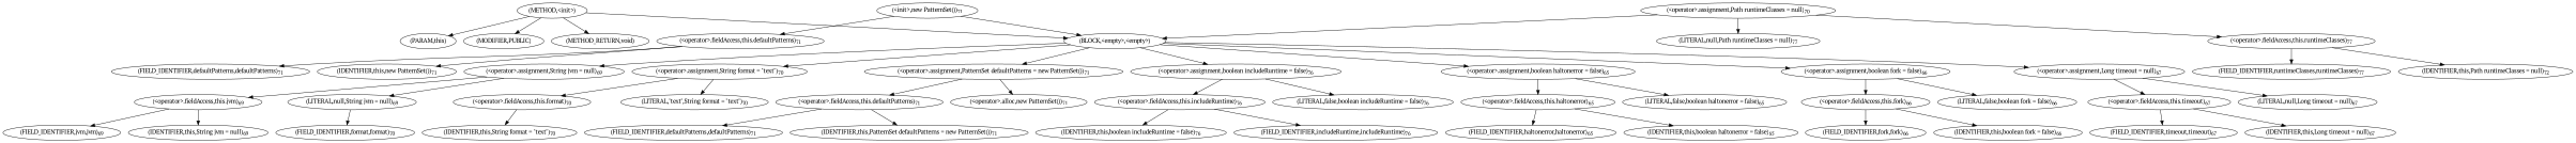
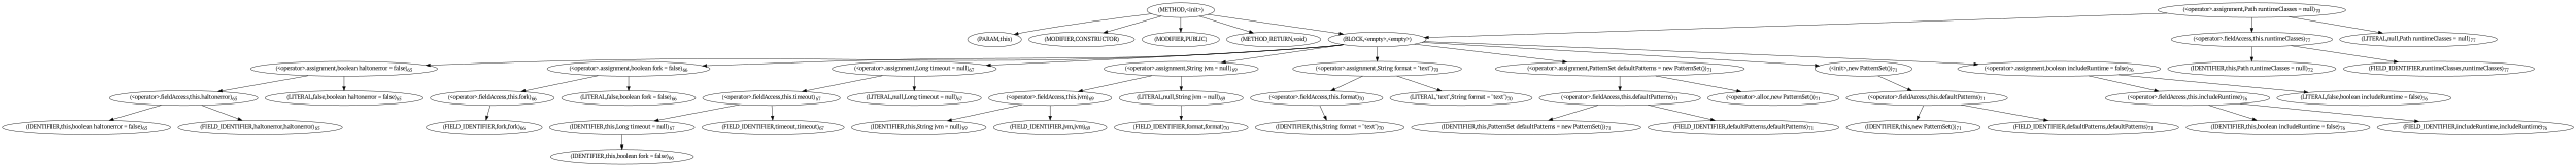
  digraph {
    fontname="PT Serif"
    node [fontname="PT Serif"]
    edge [fontname="PT Serif"]
    n1 [label=<(METHOD,&lt;init&gt;)>]
    n2 [label=<(PARAM,this)>]
    n3 [label=<(BLOCK,&lt;empty&gt;,&lt;empty&gt;)>]
+   n4 [label=<(MODIFIER,CONSTRUCTOR)>]
    n5 [label=<(MODIFIER,PUBLIC)>]
    n6 [label=<(METHOD_RETURN,void)>]
    n7 [label=<(&lt;operator&gt;.assignment,boolean haltonerror = false)<SUB>65</SUB>>]
    n8 [label=<(&lt;operator&gt;.assignment,boolean fork = false)<SUB>66</SUB>>]
    n9 [label=<(&lt;operator&gt;.assignment,Long timeout = null)<SUB>67</SUB>>]
    n10 [label=<(&lt;operator&gt;.assignment,String jvm = null)<SUB>69</SUB>>]
    n11 [label=<(&lt;operator&gt;.assignment,String format = &quot;text&quot;)<SUB>70</SUB>>]
    n12 [label=<(&lt;operator&gt;.assignment,PatternSet defaultPatterns = new PatternSet())<SUB>71</SUB>>]
    n13 [label=<(&lt;init&gt;,new PatternSet())<SUB>71</SUB>>]
    n14 [label=<(&lt;operator&gt;.assignment,boolean includeRuntime = false)<SUB>76</SUB>>]
    n15 [label=<(&lt;operator&gt;.fieldAccess,this.haltonerror)<SUB>65</SUB>>]
    n16 [label=<(LITERAL,false,boolean haltonerror = false)<SUB>65</SUB>>]
    n17 [label=<(&lt;operator&gt;.fieldAccess,this.fork)<SUB>66</SUB>>]
    n18 [label=<(LITERAL,false,boolean fork = false)<SUB>66</SUB>>]
    n19 [label=<(&lt;operator&gt;.fieldAccess,this.timeout)<SUB>67</SUB>>]
    n20 [label=<(LITERAL,null,Long timeout = null)<SUB>67</SUB>>]
    n21 [label=<(&lt;operator&gt;.fieldAccess,this.jvm)<SUB>69</SUB>>]
    n22 [label=<(LITERAL,null,String jvm = null)<SUB>69</SUB>>]
    n23 [label=<(&lt;operator&gt;.fieldAccess,this.format)<SUB>70</SUB>>]
    n24 [label=<(LITERAL,&quot;text&quot;,String format = &quot;text&quot;)<SUB>70</SUB>>]
    n25 [label=<(&lt;operator&gt;.fieldAccess,this.defaultPatterns)<SUB>71</SUB>>]
    n26 [label=<(&lt;operator&gt;.alloc,new PatternSet())<SUB>71</SUB>>]
    n27 [label=<(&lt;operator&gt;.fieldAccess,this.defaultPatterns)<SUB>71</SUB>>]
    n28 [label=<(&lt;operator&gt;.fieldAccess,this.includeRuntime)<SUB>76</SUB>>]
    n29 [label=<(LITERAL,false,boolean includeRuntime = false)<SUB>76</SUB>>]
    n30 [label=<(&lt;operator&gt;.assignment,Path runtimeClasses = null)<SUB>70</SUB>>]
    n31 [label=<(&lt;operator&gt;.fieldAccess,this.runtimeClasses)<SUB>77</SUB>>]
    n32 [label=<(LITERAL,null,Path runtimeClasses = null)<SUB>77</SUB>>]
    n33 [label=<(IDENTIFIER,this,boolean haltonerror = false)<SUB>65</SUB>>]
    n34 [label=<(FIELD_IDENTIFIER,haltonerror,haltonerror)<SUB>65</SUB>>]
    n35 [label=<(IDENTIFIER,this,boolean fork = false)<SUB>66</SUB>>]
    n36 [label=<(FIELD_IDENTIFIER,fork,fork)<SUB>66</SUB>>]
    n37 [label=<(IDENTIFIER,this,Long timeout = null)<SUB>67</SUB>>]
    n38 [label=<(FIELD_IDENTIFIER,timeout,timeout)<SUB>67</SUB>>]
    n39 [label=<(IDENTIFIER,this,String jvm = null)<SUB>69</SUB>>]
    n40 [label=<(FIELD_IDENTIFIER,jvm,jvm)<SUB>69</SUB>>]
    n41 [label=<(FIELD_IDENTIFIER,format,format)<SUB>70</SUB>>]
    n42 [label=<(IDENTIFIER,this,String format = &quot;text&quot;)<SUB>70</SUB>>]
    n43 [label=<(IDENTIFIER,this,PatternSet defaultPatterns = new PatternSet())<SUB>71</SUB>>]
    n44 [label=<(FIELD_IDENTIFIER,defaultPatterns,defaultPatterns)<SUB>71</SUB>>]
    n45 [label=<(IDENTIFIER,this,new PatternSet())<SUB>71</SUB>>]
    n46 [label=<(FIELD_IDENTIFIER,defaultPatterns,defaultPatterns)<SUB>71</SUB>>]
    n47 [label=<(IDENTIFIER,this,boolean includeRuntime = false)<SUB>76</SUB>>]
    n48 [label=<(FIELD_IDENTIFIER,includeRuntime,includeRuntime)<SUB>76</SUB>>]
    n49 [label=<(IDENTIFIER,this,Path runtimeClasses = null)<SUB>72</SUB>>]
    n50 [label=<(FIELD_IDENTIFIER,runtimeClasses,runtimeClasses)<SUB>77</SUB>>]
    n1 -> n2
    n1 -> n3
+   n1 -> n4
    n1 -> n5
    n1 -> n6
    n3 -> n7
    n3 -> n8
    n3 -> n9
    n3 -> n10
    n3 -> n11
    n3 -> n12
-   n13 -> n3
+   n3 -> n13
    n3 -> n14
    n7 -> n15
    n7 -> n16
    n8 -> n17
    n8 -> n18
    n9 -> n19
    n9 -> n20
    n10 -> n21
    n10 -> n22
    n11 -> n23
    n11 -> n24
    n12 -> n25
    n12 -> n26
    n13 -> n27
    n14 -> n28
    n14 -> n29
    n15 -> n33
    n15 -> n34
-   n17 -> n35
+   n37 -> n35
    n17 -> n36
    n19 -> n37
    n19 -> n38
    n21 -> n39
    n21 -> n40
    n22 -> n41
    n23 -> n42
    n25 -> n43
    n25 -> n44
    n27 -> n45
    n27 -> n46
    n28 -> n47
    n28 -> n48
    n30 -> n3
    n30 -> n31
    n30 -> n32
    n31 -> n49
    n31 -> n50
  }
